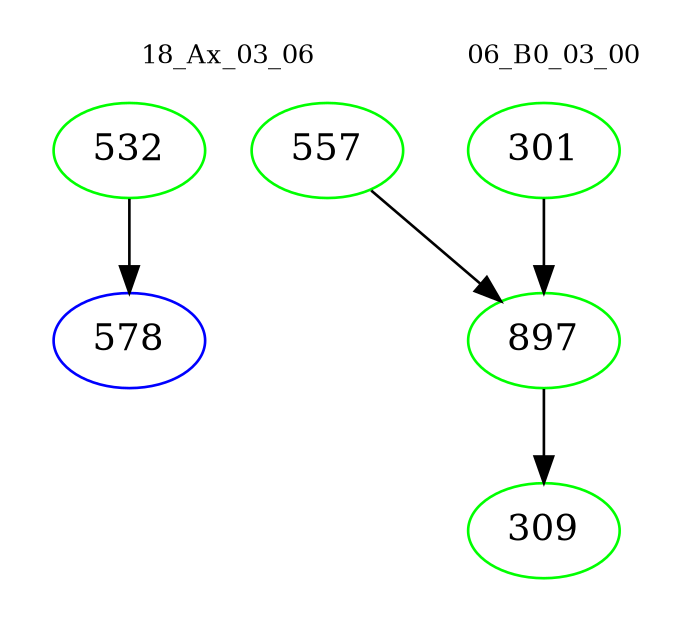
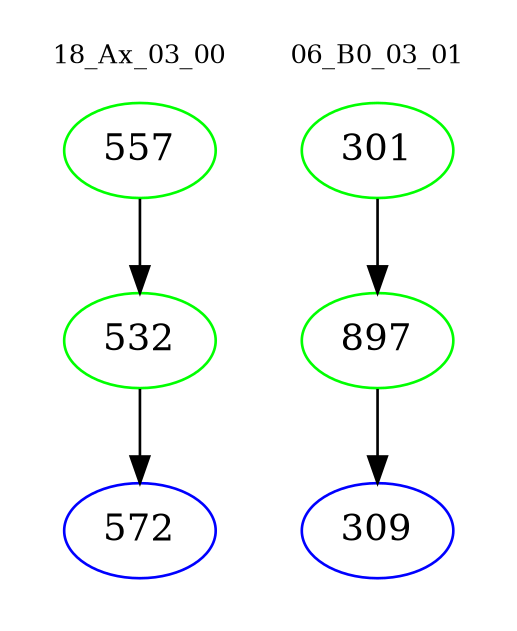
  digraph {
    node [color=green]
    edge [color=black]
    n1 [label=557]
    n2 [label=532]
-   n3 [color=blue label=578]
+   n3 [color=blue label=572]
    n4 [label=301]
    n5 [label=897]
-   n6 [label=309]
+   n6 [color=blue label=309]
    subgraph cluster_1 {
      color=white
      fontsize=10
-     label="18_Ax_03_06"
+     label="18_Ax_03_00"
      n1
      n2
      n3
    }
    subgraph cluster_2 {
      color=white
      fontsize=10
-     label="06_B0_03_00"
+     label="06_B0_03_01"
      n4
      n5
      n6
    }
-   n1 -> n5
+   n1 -> n2
    n2 -> n3
    n4 -> n5
    n5 -> n6
  }
